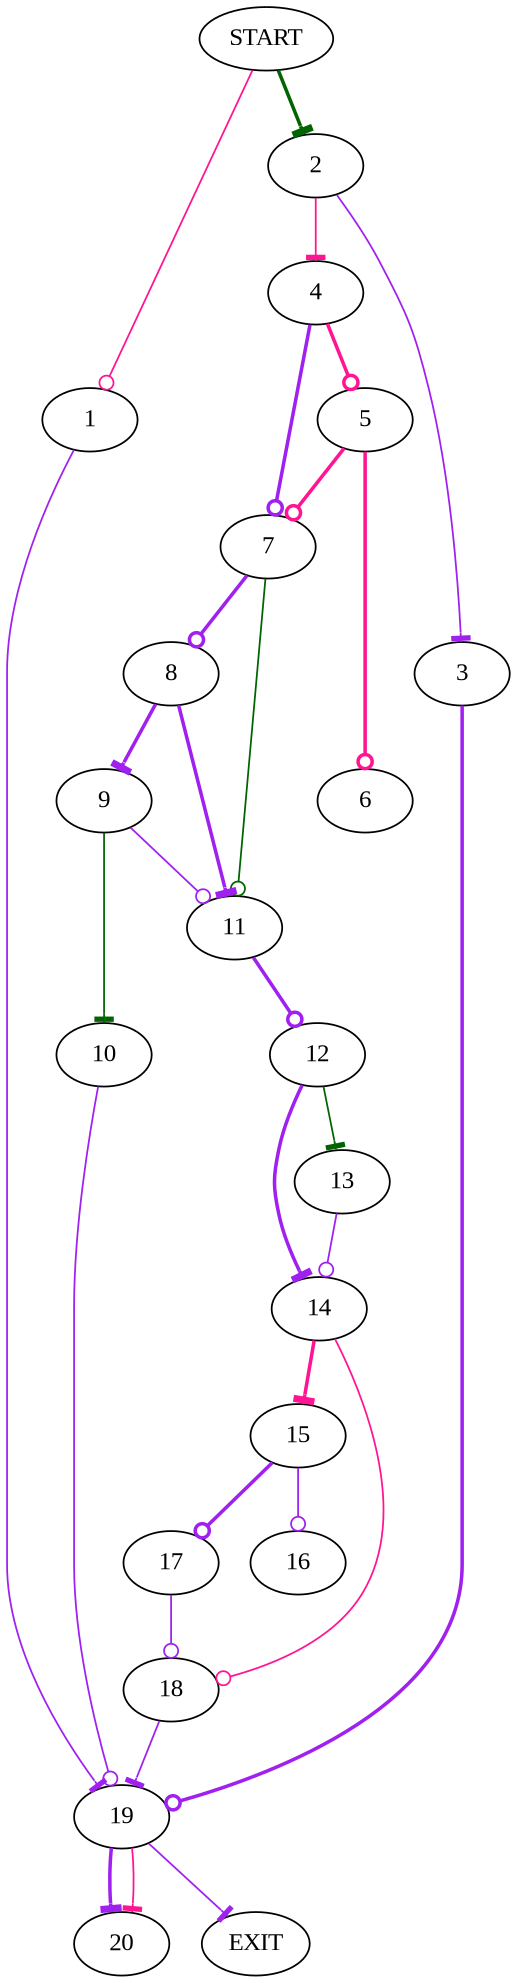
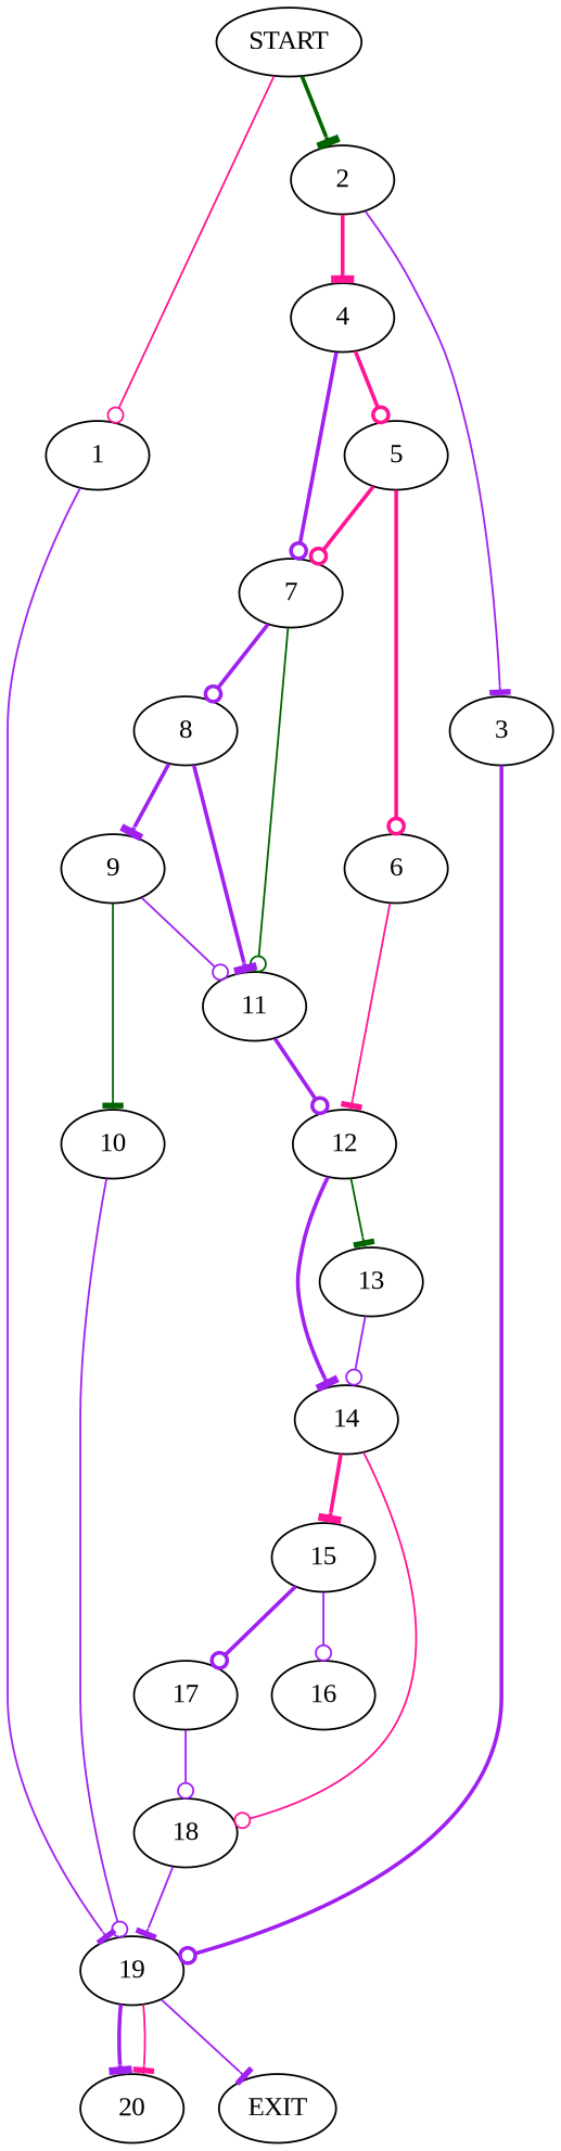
  digraph {
    fontname="Liberation Serif"
    node [fontname="Liberation Serif"]
    edge [arrowhead=odot color=purple fontname="Liberation Serif" style=solid]
    n1 [label=START]
    1
    2
    19
    3
    4
    20
    n8 [label=EXIT]
    5
    7
    6
    8
    11
    12
    13
    14
    9
    10
    15
    18
    16
    17
    n1 -> 1 [color=deeppink]
    n1 -> 2 [arrowhead=tee color=darkgreen style=bold]
    1 -> 19 [arrowhead=tee]
    2 -> 3 [arrowhead=tee]
-   2 -> 4 [arrowhead=tee color=deeppink]
+   2 -> 4 [arrowhead=tee color=deeppink style=bold]
    19 -> 20 [arrowhead=tee style=bold]
    19 -> 20 [arrowhead=tee color=deeppink tailport=s2]
    19 -> n8 [arrowhead=tee]
    3 -> 19 [style=bold]
    4 -> 5 [color=deeppink style=bold]
    4 -> 7 [style=bold]
    5 -> 7 [color=deeppink style=bold]
    5 -> 6 [color=deeppink style=bold]
    7 -> 8 [style=bold]
    7 -> 11 [color=darkgreen]
+   6 -> 12 [arrowhead=tee color=deeppink]
    8 -> 11 [arrowhead=tee style=bold]
    8 -> 9 [arrowhead=tee style=bold]
    11 -> 12 [style=bold]
    12 -> 13 [arrowhead=tee color=darkgreen]
    12 -> 14 [arrowhead=tee style=bold]
    13 -> 14
    14 -> 15 [arrowhead=tee color=deeppink style=bold]
    14 -> 18 [color=deeppink]
    9 -> 11
    9 -> 10 [arrowhead=tee color=darkgreen]
    10 -> 19
    15 -> 16
    15 -> 17 [style=bold]
    18 -> 19 [arrowhead=tee]
    17 -> 18
  }
